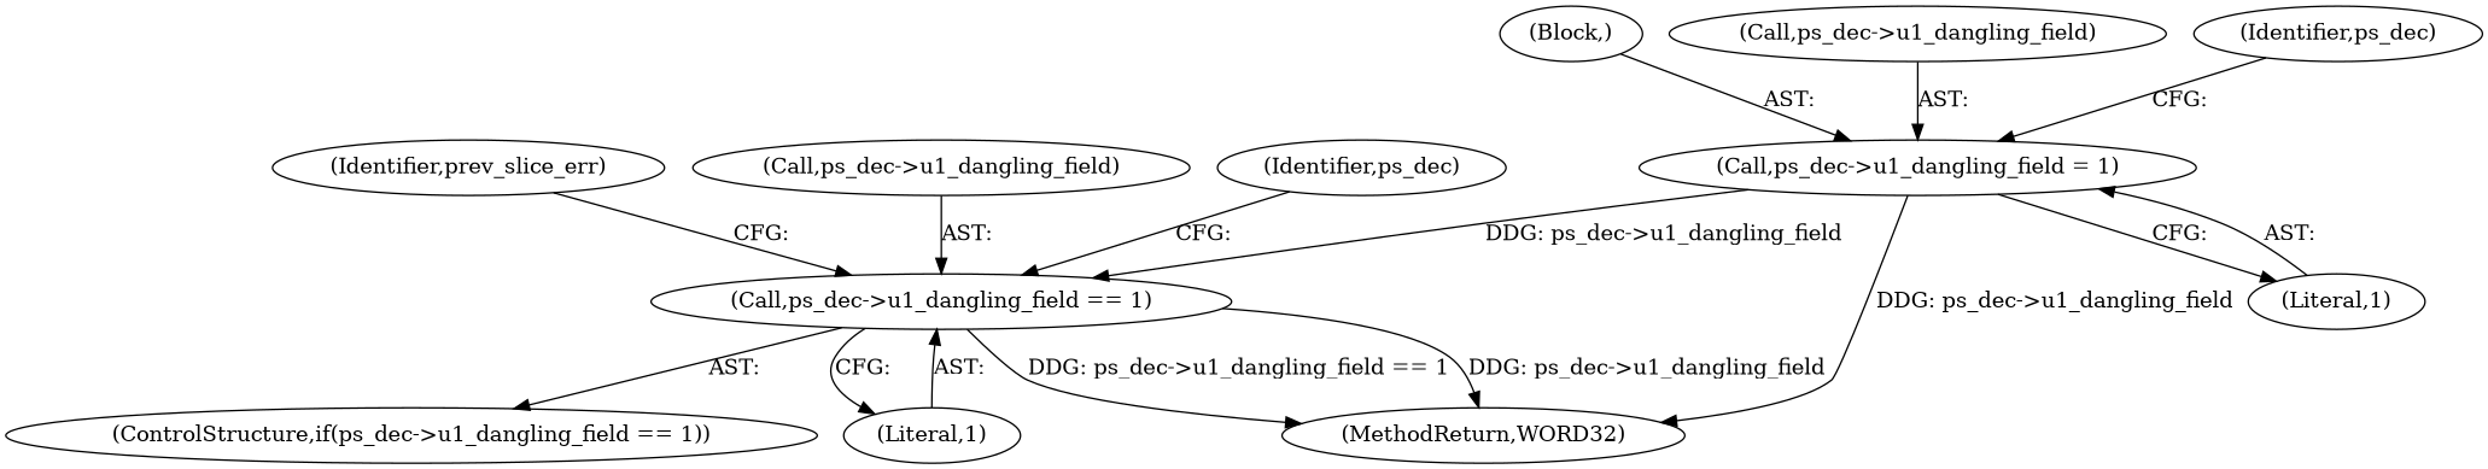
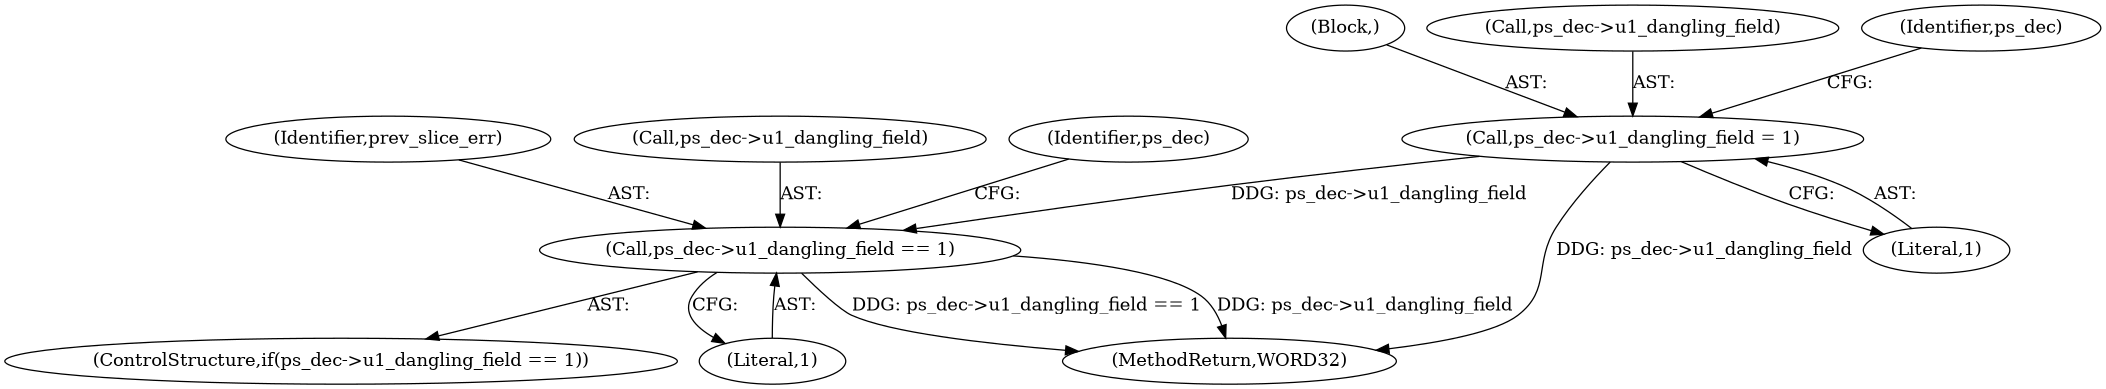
  digraph {
    n1 [label="(Call,ps_dec->u1_dangling_field == 1)"]
    n2 [label="(ControlStructure,if(ps_dec->u1_dangling_field == 1))"]
    n3 [label="(Literal,1)"]
    n4 [label="(MethodReturn,WORD32)"]
    n5 [label="(Call,ps_dec->u1_dangling_field = 1)"]
    n6 [label="(Literal,1)"]
    n7 [label="(Block,)"]
    n8 [label="(Call,ps_dec->u1_dangling_field)"]
    n9 [label="(Identifier,prev_slice_err)"]
    n10 [label="(Identifier,ps_dec)"]
    n11 [label="(Call,ps_dec->u1_dangling_field)"]
    n12 [label="(Identifier,ps_dec)"]
    n1 -> n2 [label="AST: "]
    n1 -> n3 [label="CFG: "]
    n1 -> n4 [label="DDG: ps_dec->u1_dangling_field == 1"]
    n1 -> n4 [label="DDG: ps_dec->u1_dangling_field"]
    n3 -> n1 [label="AST: "]
    n5 -> n1 [label="DDG: ps_dec->u1_dangling_field"]
    n5 -> n4 [label="DDG: ps_dec->u1_dangling_field"]
    n5 -> n6 [label="CFG: "]
    n6 -> n5 [label="AST: "]
    n7 -> n5 [label="AST: "]
    n8 -> n5 [label="AST: "]
-   n9 -> n1 [label="CFG: "]
+   n9 -> n1 [label="AST: "]
    n10 -> n5 [label="CFG: "]
    n11 -> n1 [label="AST: "]
    n12 -> n1 [label="CFG: "]
  }
